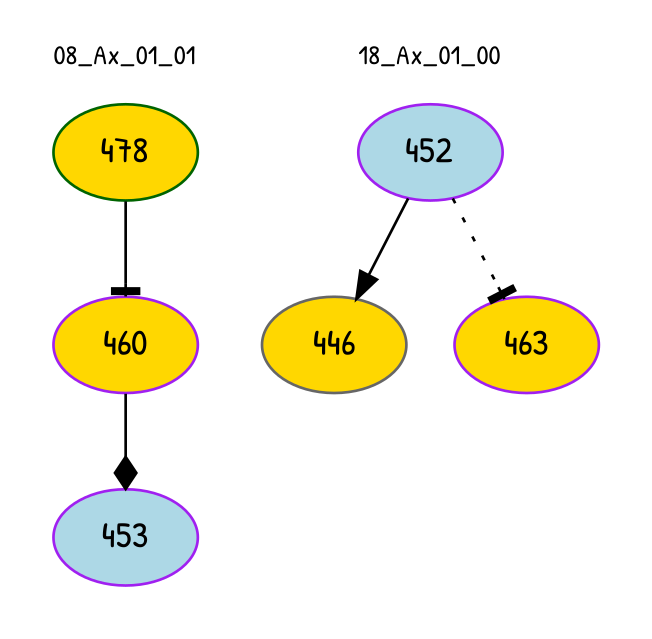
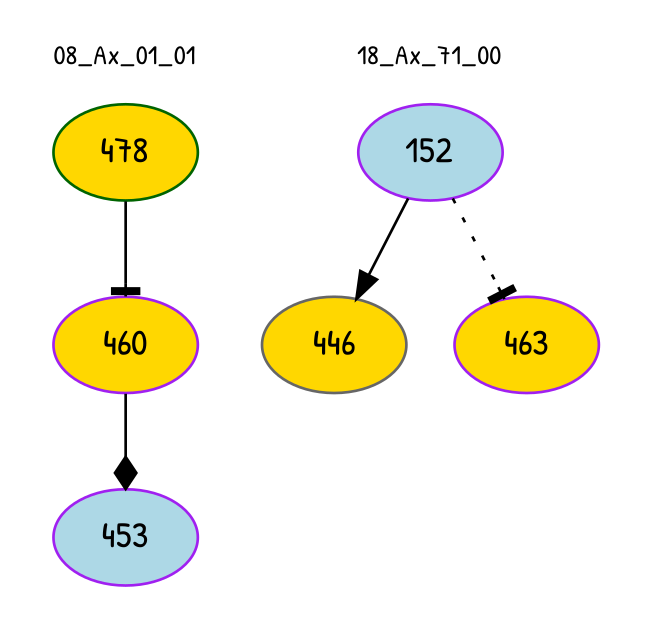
  digraph {
    fontname="Patrick Hand"
    node [color=purple fillcolor=gold fontname="Patrick Hand" style=filled]
    edge [arrowhead=tee color=black fontname="Patrick Hand" style=solid]
    n1 [label=460]
    n2 [fillcolor=lightblue label=453]
    n3 [color=darkgreen label=478]
-   n4 [fillcolor=lightblue label=452]
+   n4 [fillcolor=lightblue label=152]
    n5 [color=gray40 label=446]
    n6 [label=463]
    subgraph cluster_1 {
      color=white
      fontsize=10
      label="08_Ax_01_01"
      n1
      n2
      n3
    }
    subgraph cluster_2 {
      color=white
      fontsize=10
-     label="18_Ax_01_00"
+     label="18_Ax_71_00"
      n4
      n5
      n6
    }
    n1 -> n2 [arrowhead=diamond]
    n3 -> n1
    n4 -> n5 [arrowhead=normal]
    n4 -> n6 [style=dotted]
  }
